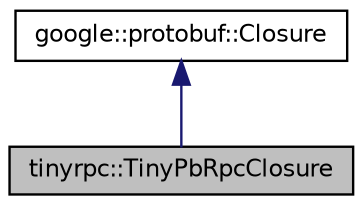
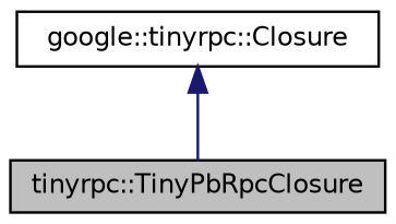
  digraph {
    node [color=black fontname=Helvetica fontsize=10 shape=record style=filled]
    n1 [fillcolor=grey75 fontcolor=black height=0.2 label="tinyrpc::TinyPbRpcClosure" width=0.4]
-   n2 [fillcolor=white height=0.2 label="google::protobuf::Closure" width=0.4]
+   n2 [fillcolor=white height=0.2 label="google::tinyrpc::Closure" width=0.4]
    n2 -> n1 [color=midnightblue dir=back fontname=Helvetica fontsize=10 labelfontname=Helvetica labelfontsize=10 style=solid]
  }
